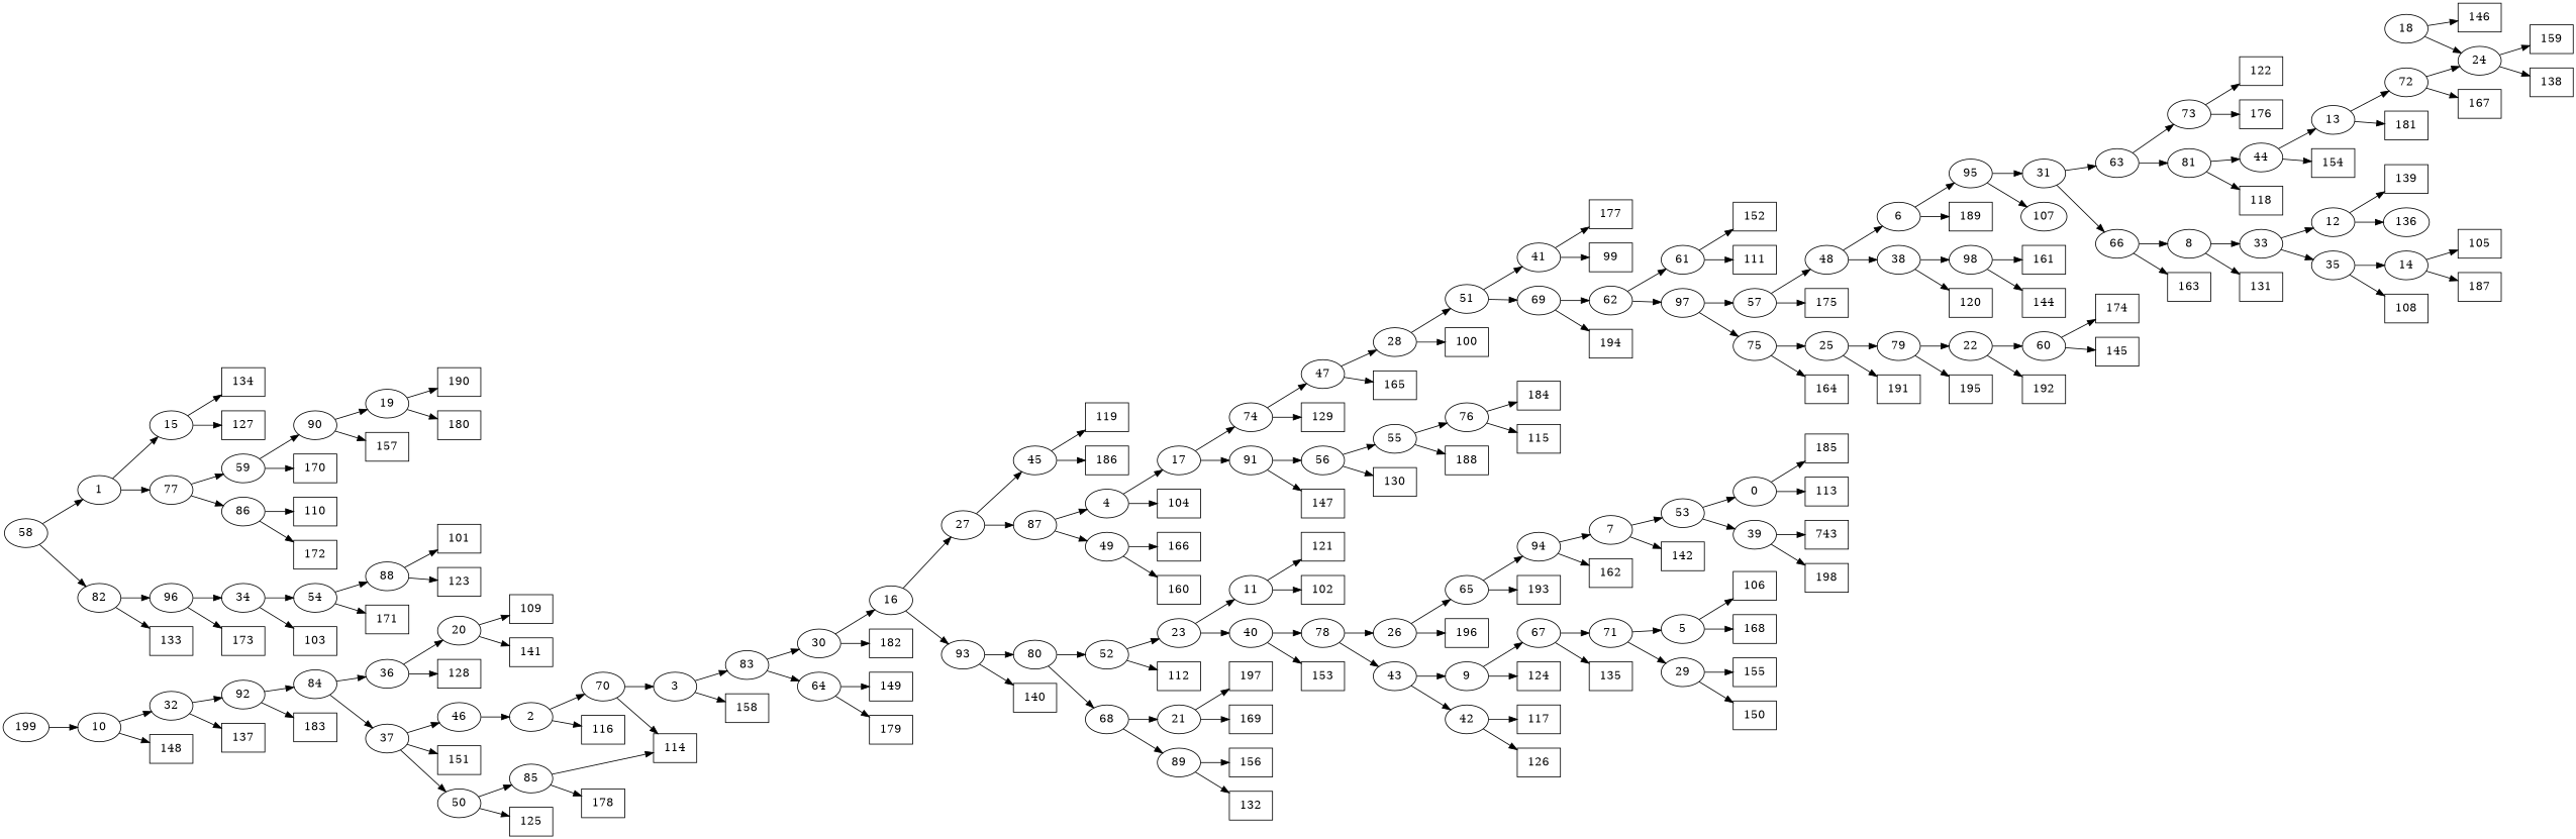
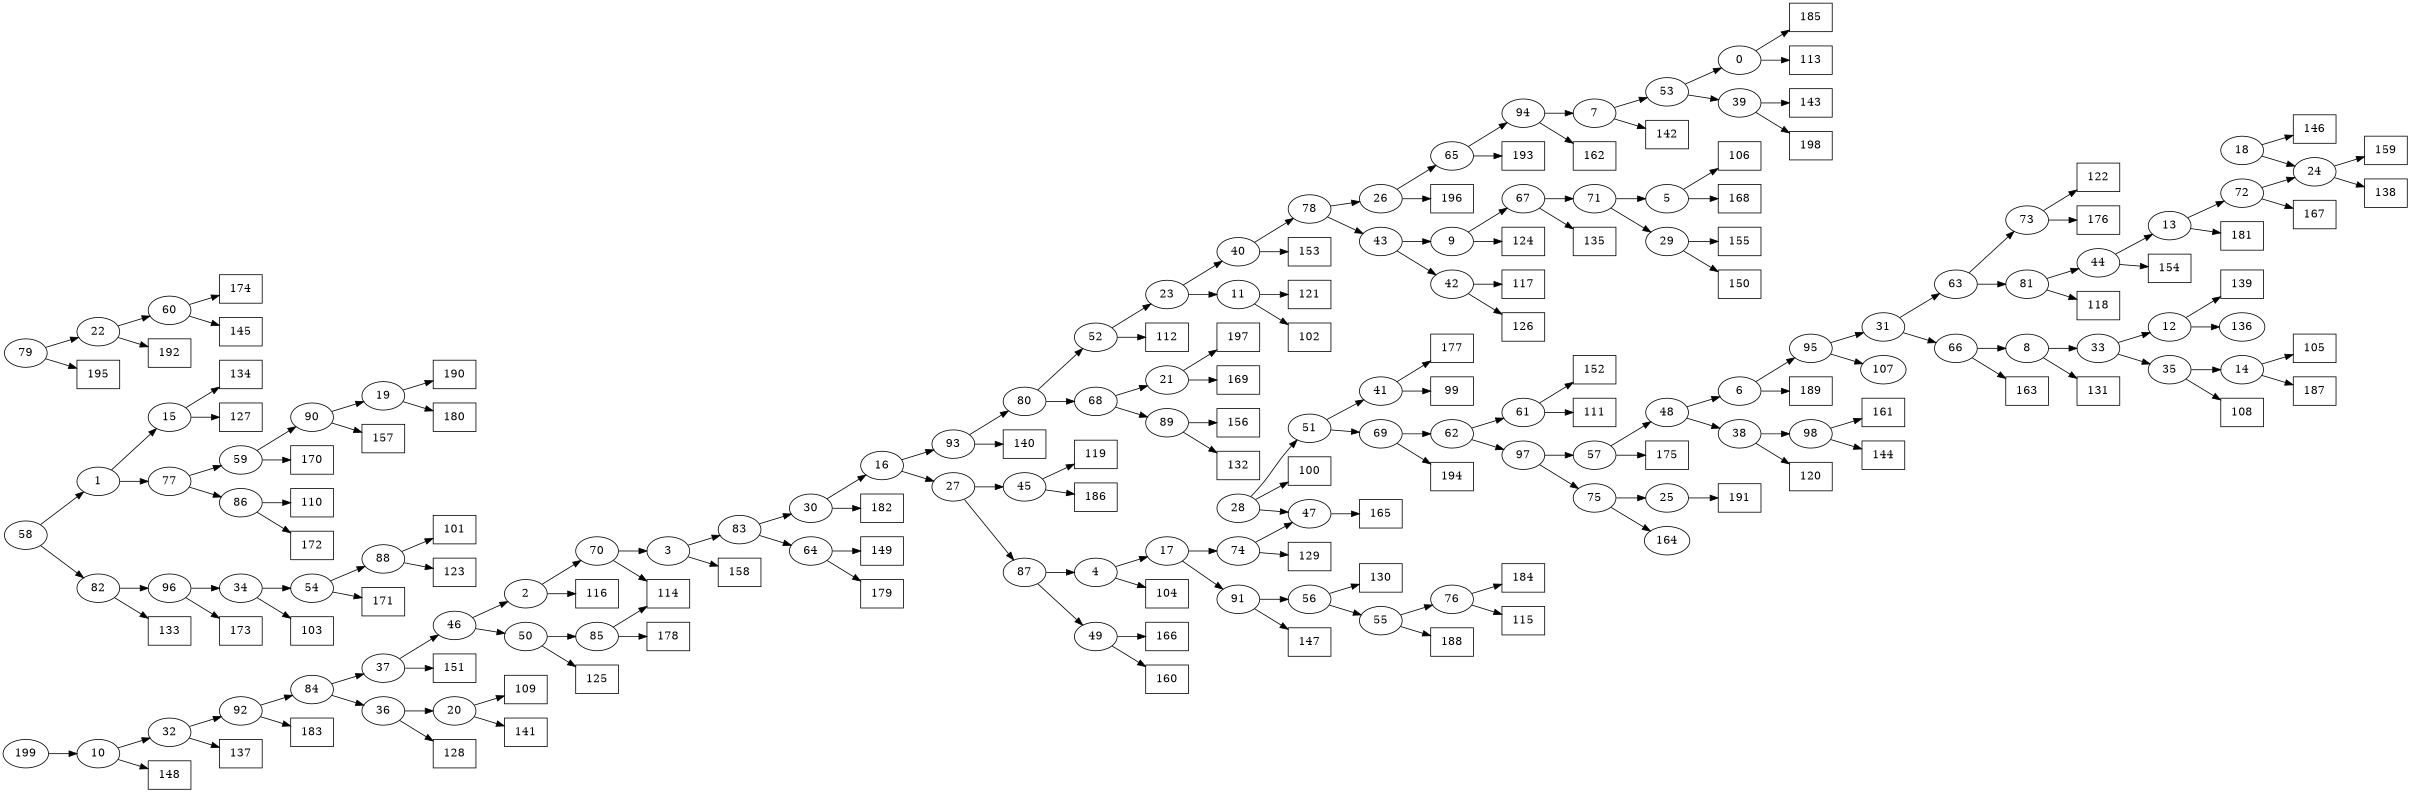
  digraph {
    rankdir=LR
    n1 [label=0]
    n2 [label=185 shape=box]
    n3 [label=113 shape=box]
    n4 [label=1]
    n5 [label=15]
    n6 [label=77]
    n7 [label=134 shape=box]
    n8 [label=127 shape=box]
    n9 [label=59]
    n10 [label=86]
    n11 [label=2]
    n12 [label=70]
    n13 [label=116 shape=box]
    n14 [label=3]
    n15 [label=114 shape=box]
    n16 [label=83]
    n17 [label=158 shape=box]
    n18 [label=30]
    n19 [label=64]
    n20 [label=4]
    n21 [label=17]
    n22 [label=104 shape=box]
    n23 [label=74]
    n24 [label=91]
    n25 [label=5]
    n26 [label=106 shape=box]
    n27 [label=168 shape=box]
    n28 [label=6]
    n29 [label=95]
    n30 [label=189 shape=box]
    n31 [label=31]
    n32 [label=107 shape=ellipse]
    n33 [label=7]
    n34 [label=53]
    n35 [label=142 shape=box]
    n36 [label=39]
    n37 [label=8]
    n38 [label=33]
    n39 [label=131 shape=box]
    n40 [label=12]
    n41 [label=35]
    n42 [label=9]
    n43 [label=67]
    n44 [label=124 shape=box]
    n45 [label=71]
    n46 [label=135 shape=box]
    n47 [label=10]
    n48 [label=32]
    n49 [label=148 shape=box]
    n50 [label=92]
    n51 [label=137 shape=box]
    n52 [label=11]
    n53 [label=121 shape=box]
    n54 [label=102 shape=box]
    n55 [label=139 shape=box]
    n56 [label=136 shape=ellipse]
    n57 [label=13]
    n58 [label=72]
    n59 [label=181 shape=box]
    n60 [label=24]
    n61 [label=167 shape=box]
    n62 [label=14]
    n63 [label=105 shape=box]
    n64 [label=187 shape=box]
    n65 [label=16]
    n66 [label=27]
    n67 [label=93]
    n68 [label=45]
    n69 [label=87]
    n70 [label=80]
    n71 [label=140 shape=box]
    n72 [label=47]
    n73 [label=129 shape=box]
    n74 [label=56]
    n75 [label=147 shape=box]
    n76 [label=18]
    n77 [label=146 shape=box]
    n78 [label=159 shape=box]
    n79 [label=138 shape=box]
    n80 [label=19]
    n81 [label=190 shape=box]
    n82 [label=180 shape=box]
    n83 [label=20]
    n84 [label=109 shape=box]
    n85 [label=141 shape=box]
    n86 [label=21]
    n87 [label=197 shape=box]
    n88 [label=169 shape=box]
    n89 [label=22]
    n90 [label=60]
    n91 [label=192 shape=box]
    n92 [label=174 shape=box]
    n93 [label=145 shape=box]
    n94 [label=23]
    n95 [label=40]
    n96 [label=78]
    n97 [label=153 shape=box]
    n98 [label=25]
    n99 [label=79]
    n100 [label=191 shape=box]
    n101 [label=195 shape=box]
    n102 [label=26]
    n103 [label=65]
    n104 [label=196 shape=box]
    n105 [label=94]
    n106 [label=193 shape=box]
    n107 [label=119 shape=box]
    n108 [label=186 shape=box]
    n109 [label=49]
    n110 [label=28]
    n111 [label=51]
    n112 [label=100 shape=box]
    n113 [label=41]
    n114 [label=69]
    n115 [label=29]
    n116 [label=155 shape=box]
    n117 [label=150 shape=box]
    n118 [label=182 shape=box]
    n119 [label=63]
    n120 [label=66]
    n121 [label=73]
    n122 [label=81]
    n123 [label=163 shape=box]
    n124 [label=84]
    n125 [label=183 shape=box]
    n126 [label=108 shape=box]
    n127 [label=34]
    n128 [label=54]
    n129 [label=103 shape=box]
    n130 [label=88]
    n131 [label=171 shape=box]
    n132 [label=36]
    n133 [label=128 shape=box]
    n134 [label=37]
    n135 [label=46]
    n136 [label=151 shape=box]
    n137 [label=50]
    n138 [label=38]
    n139 [label=98]
    n140 [label=120 shape=box]
    n141 [label=161 shape=box]
    n142 [label=144 shape=box]
-   n143 [label=743 shape=box]
+   n143 [label=143 shape=box]
    n144 [label=198 shape=box]
    n145 [label=43]
    n146 [label=177 shape=box]
    n147 [label=99 shape=box]
    n148 [label=42]
    n149 [label=117 shape=box]
    n150 [label=126 shape=box]
    n151 [label=44]
    n152 [label=154 shape=box]
    n153 [label=85]
    n154 [label=125 shape=box]
    n155 [label=165 shape=box]
    n156 [label=48]
    n157 [label=166 shape=box]
    n158 [label=160 shape=box]
    n159 [label=178 shape=box]
    n160 [label=62]
    n161 [label=194 shape=box]
    n162 [label=52]
    n163 [label=112 shape=box]
    n164 [label=101 shape=box]
    n165 [label=123 shape=box]
    n166 [label=55]
    n167 [label=76]
    n168 [label=188 shape=box]
    n169 [label=184 shape=box]
    n170 [label=115 shape=box]
    n171 [label=130 shape=box]
    n172 [label=57]
    n173 [label=175 shape=box]
    n174 [label=58]
    n175 [label=82]
    n176 [label=96]
    n177 [label=133 shape=box]
    n178 [label=90]
    n179 [label=170 shape=box]
    n180 [label=157 shape=box]
    n181 [label=61]
    n182 [label=152 shape=box]
    n183 [label=111 shape=box]
    n184 [label=97]
    n185 [label=75]
    n186 [label=122 shape=box]
    n187 [label=176 shape=box]
    n188 [label=118 shape=box]
    n189 [label=149 shape=box]
    n190 [label=179 shape=box]
    n191 [label=162 shape=box]
    n192 [label=68]
    n193 [label=89]
    n194 [label=156 shape=box]
    n195 [label=132 shape=box]
-   n196 [label=164 shape=box]
+   n196 [label=164 shape=ellipse]
    n197 [label=110 shape=box]
    n198 [label=172 shape=box]
    n199 [label=173 shape=box]
    n200 [label=199]
    n1 -> n2
    n1 -> n3
    n4 -> n5
    n4 -> n6
    n5 -> n7
    n5 -> n8
    n6 -> n9
    n6 -> n10
    n9 -> n178
    n9 -> n179
    n10 -> n197
    n10 -> n198
    n11 -> n12
    n11 -> n13
    n12 -> n14
    n12 -> n15
    n14 -> n16
    n14 -> n17
    n16 -> n18
    n16 -> n19
    n18 -> n65
    n18 -> n118
    n19 -> n189
    n19 -> n190
    n20 -> n21
    n20 -> n22
    n21 -> n23
    n21 -> n24
    n23 -> n72
    n23 -> n73
    n24 -> n74
    n24 -> n75
    n25 -> n26
    n25 -> n27
    n28 -> n29
    n28 -> n30
    n29 -> n31
    n29 -> n32
    n31 -> n119
    n31 -> n120
    n33 -> n34
    n33 -> n35
    n34 -> n1
    n34 -> n36
    n36 -> n143
    n36 -> n144
    n37 -> n38
    n37 -> n39
    n38 -> n40
    n38 -> n41
    n40 -> n55
    n40 -> n56
    n41 -> n62
    n41 -> n126
    n42 -> n43
    n42 -> n44
    n43 -> n45
    n43 -> n46
    n45 -> n25
    n45 -> n115
    n47 -> n48
    n47 -> n49
    n48 -> n50
    n48 -> n51
    n50 -> n124
    n50 -> n125
    n52 -> n53
    n52 -> n54
    n57 -> n58
    n57 -> n59
    n58 -> n60
    n58 -> n61
    n60 -> n78
    n60 -> n79
    n62 -> n63
    n62 -> n64
    n65 -> n66
    n65 -> n67
    n66 -> n68
    n66 -> n69
    n67 -> n70
    n67 -> n71
    n68 -> n107
    n68 -> n108
    n69 -> n20
    n69 -> n109
    n70 -> n162
    n70 -> n192
-   n72 -> n110
+   n110 -> n72
    n72 -> n155
    n74 -> n166
    n74 -> n171
    n76 -> n60
    n76 -> n77
    n80 -> n81
    n80 -> n82
    n83 -> n84
    n83 -> n85
    n86 -> n87
    n86 -> n88
    n89 -> n90
    n89 -> n91
    n90 -> n92
    n90 -> n93
    n94 -> n52
    n94 -> n95
    n95 -> n96
    n95 -> n97
    n96 -> n102
    n96 -> n145
-   n98 -> n99
    n98 -> n100
    n99 -> n89
    n99 -> n101
    n102 -> n103
    n102 -> n104
    n103 -> n105
    n103 -> n106
    n105 -> n33
    n105 -> n191
    n109 -> n157
    n109 -> n158
    n110 -> n111
    n110 -> n112
    n111 -> n113
    n111 -> n114
    n113 -> n146
    n113 -> n147
    n114 -> n160
    n114 -> n161
    n115 -> n116
    n115 -> n117
    n119 -> n121
    n119 -> n122
    n120 -> n37
    n120 -> n123
    n121 -> n186
    n121 -> n187
    n122 -> n151
    n122 -> n188
    n124 -> n132
    n124 -> n134
    n127 -> n128
    n127 -> n129
    n128 -> n130
    n128 -> n131
    n130 -> n164
    n130 -> n165
    n132 -> n83
    n132 -> n133
    n134 -> n135
    n134 -> n136
    n135 -> n11
-   n134 -> n137
+   n135 -> n137
    n137 -> n153
    n137 -> n154
    n138 -> n139
    n138 -> n140
    n139 -> n141
    n139 -> n142
    n145 -> n42
    n145 -> n148
    n148 -> n149
    n148 -> n150
    n151 -> n57
    n151 -> n152
    n153 -> n15
    n153 -> n159
    n156 -> n28
    n156 -> n138
    n160 -> n181
    n160 -> n184
    n162 -> n94
    n162 -> n163
    n166 -> n167
    n166 -> n168
    n167 -> n169
    n167 -> n170
    n172 -> n156
    n172 -> n173
    n174 -> n4
    n174 -> n175
    n175 -> n176
    n175 -> n177
    n176 -> n127
    n176 -> n199
    n178 -> n80
    n178 -> n180
    n181 -> n182
    n181 -> n183
    n184 -> n172
    n184 -> n185
    n185 -> n98
    n185 -> n196
    n192 -> n86
    n192 -> n193
    n193 -> n194
    n193 -> n195
    n200 -> n47
  }
